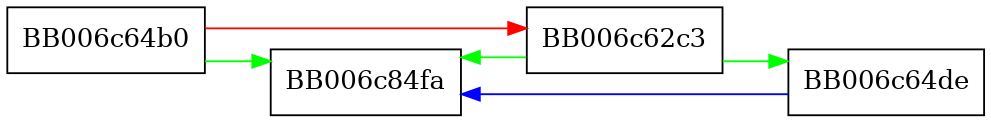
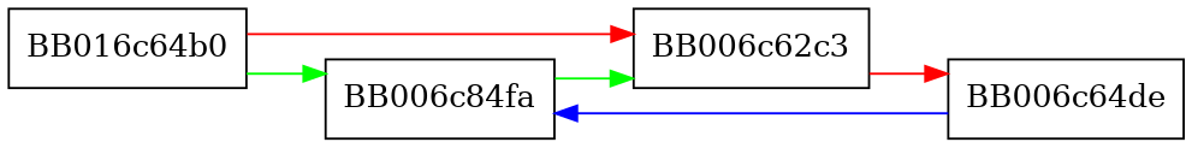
  digraph {
    rankdir=LR
    splines=ortho
    node [shape=box]
    edge [color=green]
    n1 [label=BB006c84fa]
-   BB006c64b0
+   BB006c64b0 [label=BB016c64b0]
    n3 [label=BB006c62c3]
    BB006c64de
    BB006c64b0 -> n1
    BB006c64b0 -> n3 [color=red]
-   n3 -> n1
-   n3 -> BB006c64de
+   n1 -> n3
+   n3 -> BB006c64de [color=red]
    BB006c64de -> n1 [color=blue]
  }
